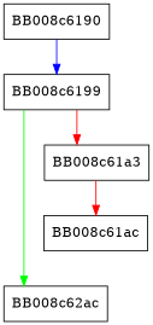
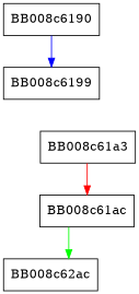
  digraph {
    splines=ortho
    node [shape=box]
    edge [color=red]
    BB008c6190
    BB008c6199
    BB008c62ac
    BB008c61a3
    BB008c61ac
    BB008c6190 -> BB008c6199 [color=blue]
-   BB008c6199 -> BB008c62ac [color=green]
-   BB008c6199 -> BB008c61a3
+   BB008c61ac -> BB008c62ac [color=green]
    BB008c61a3 -> BB008c61ac
  }
